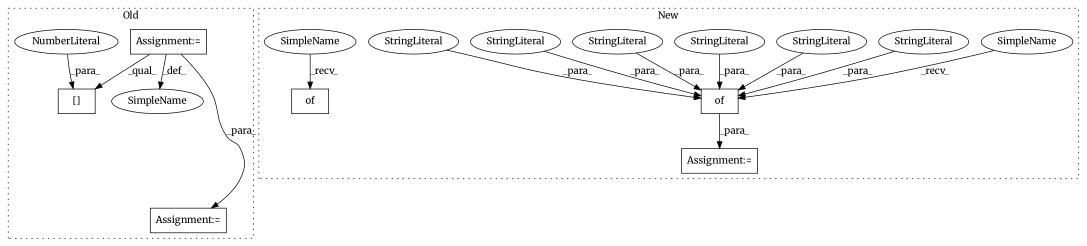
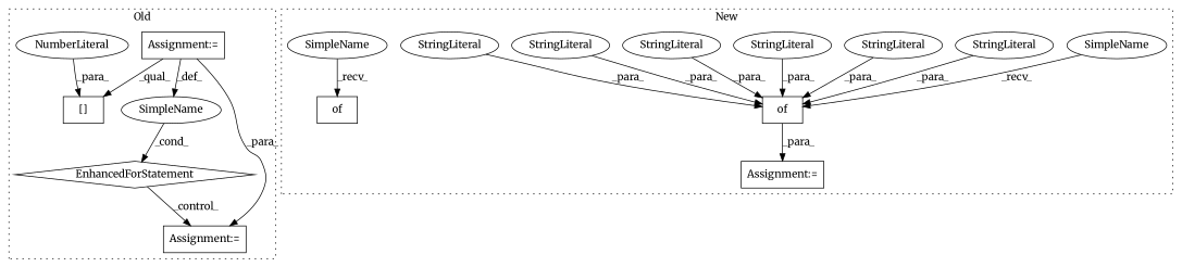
  digraph {
    fontname=Merriweather
    node [a=45 l=1 s="2592,2693" shape=ellipse fontname=Merriweather]
    edge [fontname=Merriweather]
+   n1 [a=70 l="71,2" label=EnhancedForStatement shape=diamond]
    n2 [a=7 l="71,2" label="Assignment:=" shape=box]
    n3 [a=7 label="Assignment:=" s=2719 shape=box]
    n4 [a=42 l=3 label=SimpleName s=2667]
    n5 [a=2 l="10,1" label="[]" s="2768,2779" shape=box]
    n6 [a=34 label=NumberLiteral s=2778]
    n7 [a=32 l="3,1" label=of s="2529,2709" shape=box]
    n8 [a=7 label="Assignment:=" s=2524 shape=box]
    n9 [l=6 label=StringLiteral s=2572]
    n10 [l=8 label=StringLiteral s=2590]
    n11 [l=24 label=StringLiteral s=2656]
    n12 [l=5 label=StringLiteral s=2532]
    n13 [l=19 label=StringLiteral s=2612]
    n14 [l=9 label=StringLiteral s=2548]
    n15 [a=32 l="3,1" label=of s="3269,3292" shape=box]
    n16 [a=42 l=3 label=SimpleName s=3265]
    n17 [a=42 l=3 label=SimpleName s=2525]
    subgraph cluster_1 {
      label=Old
      style=dotted
+     n1
      n2
      n3
      n4
      n5
      n6
    }
    subgraph cluster_2 {
      label=New
      style=dotted
      n7
      n8
      n9
      n10
      n11
      n12
      n13
      n14
      n15
      n16
      n17
    }
+   n1 -> n3 [label=_control_]
    n2 -> n3 [label=_para_]
    n2 -> n4 [label=_def_]
    n2 -> n5 [label=_qual_]
+   n4 -> n1 [label=_cond_]
    n6 -> n5 [label=_para_]
    n7 -> n8 [label=_para_]
    n9 -> n7 [label=_para_]
    n10 -> n7 [label=_para_]
    n11 -> n7 [label=_para_]
    n12 -> n7 [label=_para_]
    n13 -> n7 [label=_para_]
    n14 -> n7 [label=_para_]
    n16 -> n15 [label=_recv_]
    n17 -> n7 [label=_recv_]
  }
